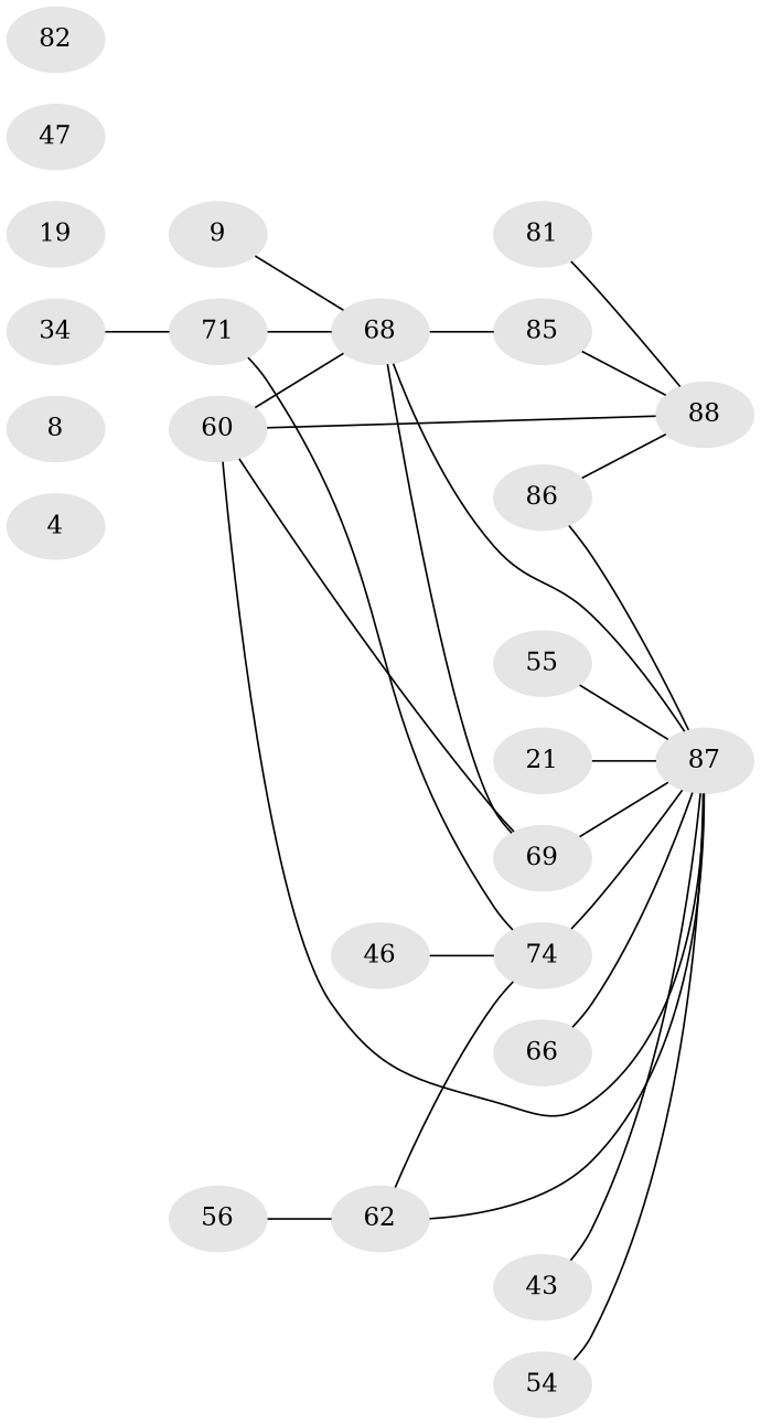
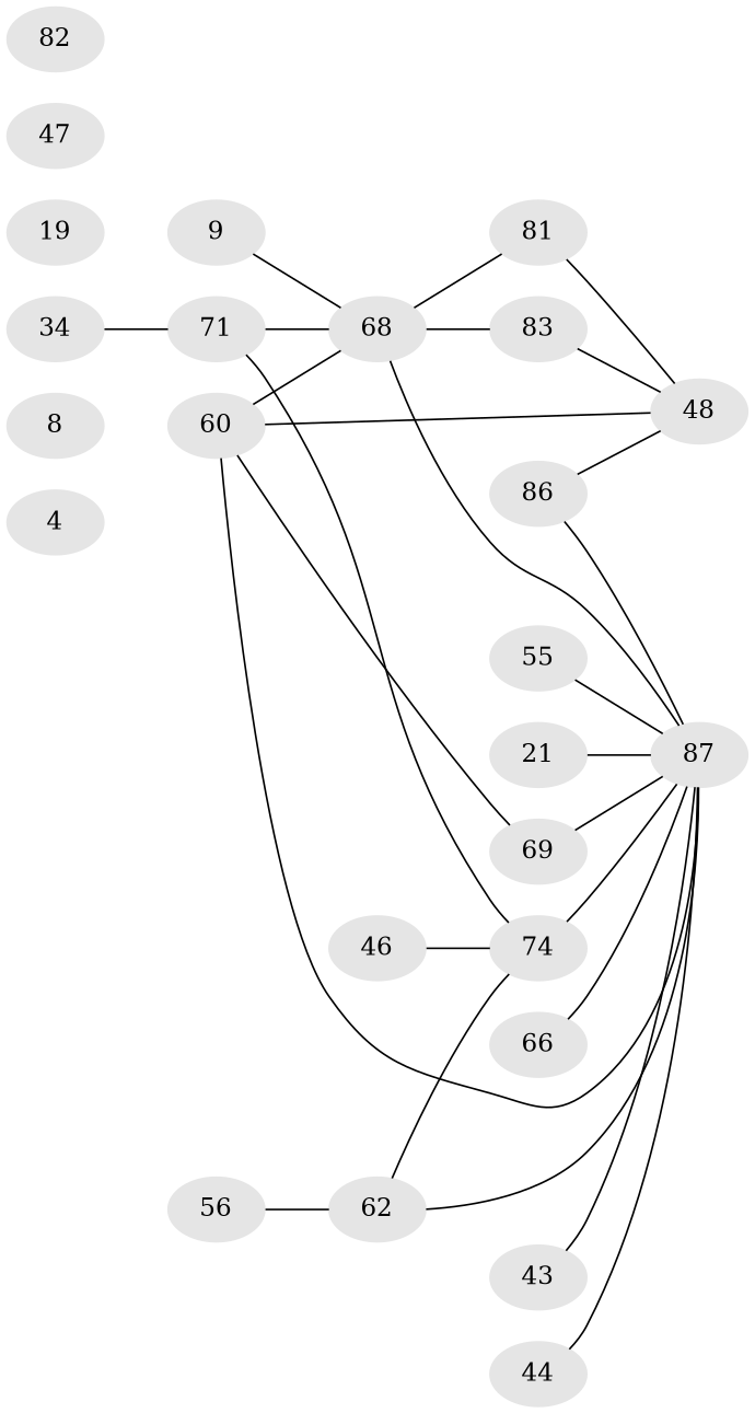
  graph {
    rankdir=LR
    node [color=gray90 style=filled]
    4
    8
    n3 [label=68 super="+73+77+65"]
    87 [super="+84+49+53+76+67+79"]
-   85 [super="+63"]
+   85 [super="+63" label=83]
    81 [super="+11+58+52+57"]
    9
    19
    21
-   88 [super="+80+70"]
+   88 [super="+80+70" label=48]
    71 [super="+64"]
    74 [super="+40+72"]
    34
    43
-   44 [label=54]
+   44
    46
    47
    55 [super="+38+42"]
    62 [super="+27"]
    56
    60 [super="+31+18"]
    69
    66
    82
    86 [super="+16+59"]
    n3 -- 87 [weight=7]
    n3 -- 85 [weight=2]
-   n3 -- 69 [weight=2]
+   n3 -- 81 [weight=2]
    85 -- 88
    81 -- 88 [weight=3]
    9 -- n3
    21 -- 87
    71 -- n3 [weight=3]
    71 -- 74 [weight=2]
    74 -- 87 [weight=2]
    34 -- 71
    43 -- 87 [weight=2]
    44 -- 87
    46 -- 74
    55 -- 87 [weight=2]
    62 -- 87 [weight=3]
    62 -- 74 [weight=2]
    56 -- 62
    60 -- n3 [weight=5]
    60 -- 87 [weight=2]
    60 -- 88 [weight=3]
    60 -- 69
    69 -- 87
    66 -- 87
    86 -- 87 [weight=3]
    86 -- 88 [weight=2]
  }
